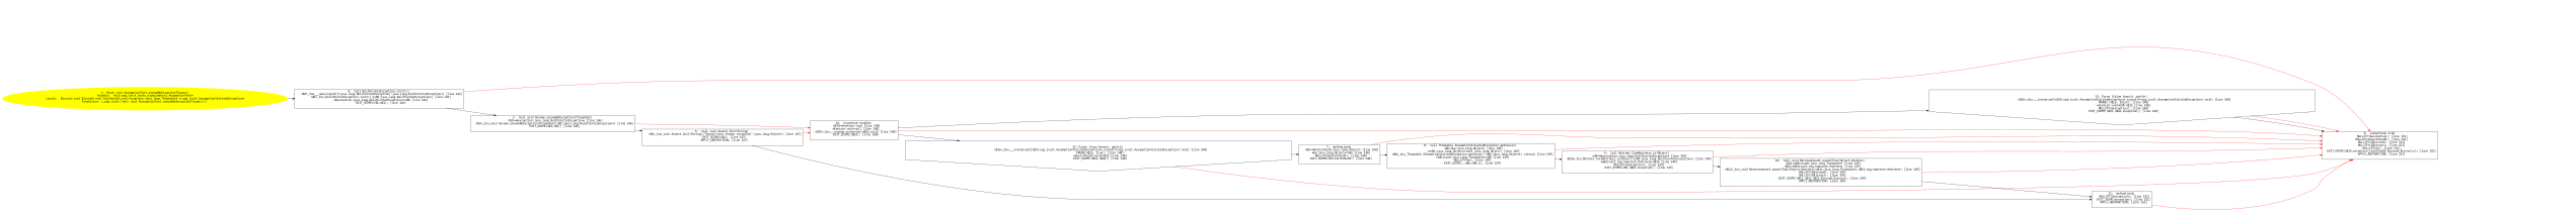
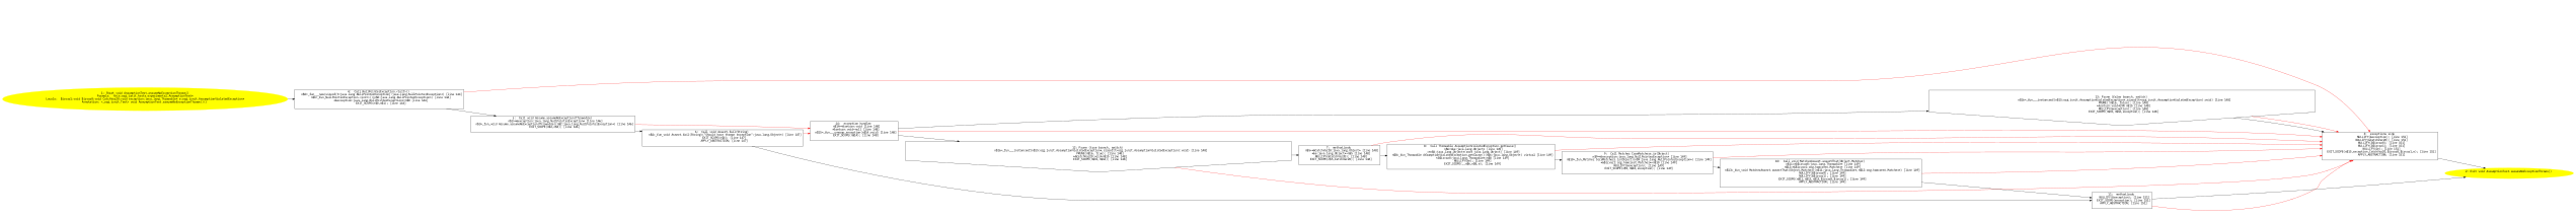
  digraph {
    rankdir=LR
    fontname="IBM Plex Mono"
    node [fontname="IBM Plex Mono" shape=box]
    edge [fontname="IBM Plex Mono"]
    n1 [color=yellow label="1: Start void AssumptionTest.assumeNoExceptionThrows()\nFormals:  this:org.junit.tests.experimental.AssumptionTest*\nLocals:  $irvar1:void $irvar0:void CatchVar20:void exception:java.lang.Throwable* e:org.junit.AssumptionViolatedException*\nAnnotation: <_org.junit.Test> void AssumptionTest.assumeNoExceptionThrows()() \n  " style=filled shape=""]
    n2 [label="4:  Call NullPointerException.<init>() \n   n$0=_fun___new(sizeof(t=java.lang.NullPointerException):java.lang.NullPointerException*) [line 144]\n  n$1=_fun_NullPointerException.<init>()(n$0:java.lang.NullPointerException*) [line 144]\n  *&exception:java.lang.NullPointerException*=n$0 [line 144]\n  EXIT_SCOPE(n$0,n$1); [line 144]\n "]
    n3 [label="3:  exceptions sink \n   NULLIFY(&exception); [line 151]\n  NULLIFY(&CatchVar20); [line 151]\n  NULLIFY(&$irvar0); [line 151]\n  NULLIFY(&$irvar1); [line 151]\n  NULLIFY(&e); [line 151]\n  EXIT_SCOPE(n$15,exception,CatchVar20,$irvar0,$irvar1,e); [line 151]\n  APPLY_ABSTRACTION; [line 151]\n "]
    n4 [label="5:  Call void Assume.assumeNoException(Throwable) \n   n$2=*&exception:java.lang.NullPointerException* [line 146]\n  n$3=_fun_void Assume.assumeNoException(Throwable)(n$2:java.lang.NullPointerException*) [line 146]\n  EXIT_SCOPE(n$2,n$3); [line 146]\n "]
+   n5 [color=yellow label="2: Exit void AssumptionTest.assumeNoExceptionThrows() \n  " style=filled shape=""]
    n6 [label="6:  Call void Assert.fail(String) \n   n$4=_fun_void Assert.fail(String)(\"Should have thrown exception\":java.lang.Object*) [line 147]\n  EXIT_SCOPE(n$4); [line 147]\n  APPLY_ABSTRACTION; [line 147]\n "]
    n7 [label="14:  exception handler \n   n$14=*&return:void [line 148]\n  *&return:void=null [line 148]\n  n$15=_fun___unwrap_exception(n$14:void) [line 148]\n  EXIT_SCOPE(n$14); [line 148]\n "]
    n8 [label="11:  method_body \n   NULLIFY(&exception); [line 151]\n  EXIT_SCOPE(exception); [line 151]\n  APPLY_ABSTRACTION; [line 151]\n "]
    n9 [label="12: Prune (true branch, switch) \n   n$16=_fun___instanceof(n$15:org.junit.AssumptionViolatedException*,sizeof(t=org.junit.AssumptionViolatedException):void) [line 148]\n  PRUNE(n$16, true); [line 148]\n  *&CatchVar20:void=n$15 [line 148]\n  EXIT_SCOPE(n$15,n$16); [line 148]\n " shape=invhouse]
    n10 [label="13: Prune (false branch, switch) \n   n$16=_fun___instanceof(n$15:org.junit.AssumptionViolatedException*,sizeof(t=org.junit.AssumptionViolatedException):void) [line 148]\n  PRUNE(!n$16, false); [line 148]\n  *&return:void=EXN n$15 [line 148]\n  NULLIFY(&exception); [line 148]\n  EXIT_SCOPE(n$15,n$16,exception); [line 148]\n " shape=invhouse]
    n11 [label="7:  method_body \n   n$5=*&CatchVar20:java.lang.Object* [line 148]\n  *&e:java.lang.Object*=n$5 [line 148]\n  NULLIFY(&CatchVar20); [line 148]\n  EXIT_SCOPE(n$5,CatchVar20); [line 148]\n "]
    n12 [label="8:  Call Throwable AssumptionViolatedException.getCause() \n   n$6=*&e:java.lang.Object* [line 149]\n  _=*n$6:java.lang.Object*(root java.lang.Object) [line 149]\n  n$8=_fun_Throwable AssumptionViolatedException.getCause()(n$6:java.lang.Object*) virtual [line 149]\n  *&$irvar0:java.lang.Throwable*=n$8 [line 149]\n  NULLIFY(&e); [line 149]\n  EXIT_SCOPE(_,n$6,n$8,e); [line 149]\n "]
    n13 [label="9:  Call Matcher CoreMatchers.is(Object) \n   n$9=*&exception:java.lang.NullPointerException* [line 149]\n  n$10=_fun_Matcher CoreMatchers.is(Object)(n$9:java.lang.NullPointerException*) [line 149]\n  *&$irvar1:org.hamcrest.Matcher*=n$10 [line 149]\n  NULLIFY(&exception); [line 149]\n  EXIT_SCOPE(n$9,n$10,exception); [line 149]\n "]
    n14 [label="10:  Call void MatcherAssert.assertThat(Object,Matcher) \n   n$11=*&$irvar0:java.lang.Throwable* [line 149]\n  n$12=*&$irvar1:org.hamcrest.Matcher* [line 149]\n  n$13=_fun_void MatcherAssert.assertThat(Object,Matcher)(n$11:java.lang.Throwable*,n$12:org.hamcrest.Matcher*) [line 149]\n  NULLIFY(&$irvar0); [line 149]\n  NULLIFY(&$irvar1); [line 149]\n  EXIT_SCOPE(n$11,n$12,n$13,$irvar0,$irvar1); [line 149]\n  APPLY_ABSTRACTION; [line 149]\n "]
    n1 -> n2
    n2 -> n3 [color=red]
    n2 -> n4
+   n3 -> n5
    n4 -> n6
    n4 -> n7 [color=red]
    n6 -> n7 [color=red]
    n6 -> n8
    n7 -> n3 [color=red]
    n7 -> n9
    n7 -> n10
    n8 -> n3 [color=red]
+   n8 -> n5
    n9 -> n3 [color=red]
    n9 -> n11
    n10 -> n3
    n10 -> n3 [color=red]
    n11 -> n3 [color=red]
    n11 -> n12
    n12 -> n3 [color=red]
    n12 -> n13
    n13 -> n3 [color=red]
    n13 -> n14
    n14 -> n3 [color=red]
    n14 -> n8
  }
